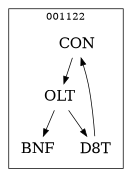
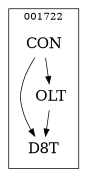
  strict digraph {
    node [fontsize=20 shape=plaintext]
    n1 [label=CON]
-   n2 [label=BNF]
    n3 [label=D8T]
    n4 [label=OLT]
    subgraph cluster_1 {
-     label=001122
+     label=001722
      labeldoc=t
      n1
-     n2
      n3
      n4
    }
-   n3 -> n1
+   n1 -> n3
    n1 -> n4
-   n4 -> n2
    n4 -> n3
  }
